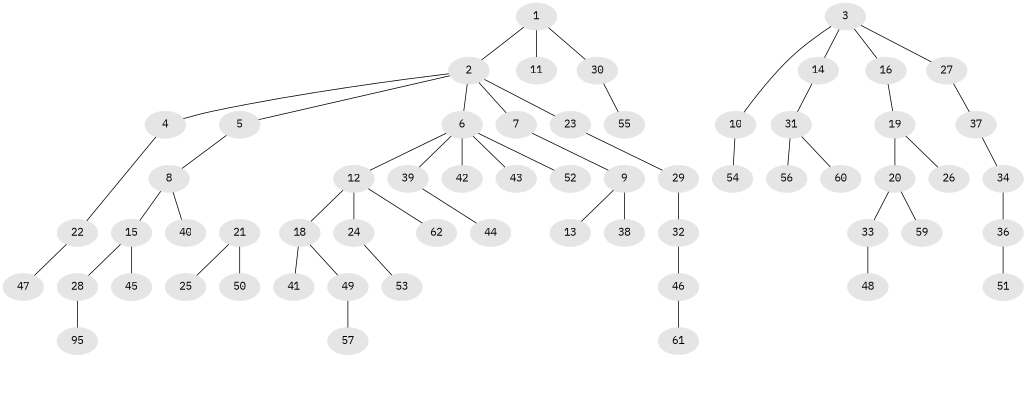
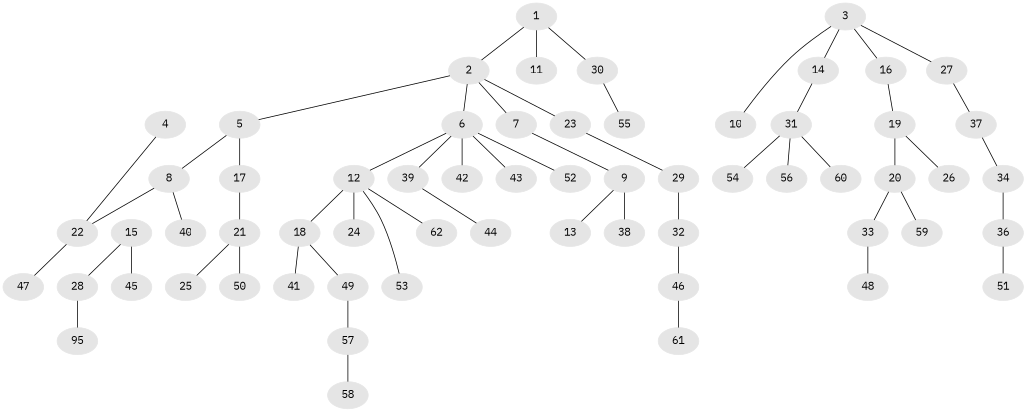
  graph {
    fontname="IBM Plex Mono"
    node [color=gray90 fontname="IBM Plex Mono" style=filled]
    edge [fontname="IBM Plex Mono"]
    1
    2
    11
    30
    4
    5
    6
    7
    23
    55
    3
    10
    14
    16
    27
    22
    8
+   17
    12
    39
    42
    43
    52
    9
    29
    31
    19
    37
    47
    15
    40
    21
    18
    24
    53
    62
    44
    13
    38
    28
    45
    41
    49
    54
    56
    60
    n47 [label=95]
    20
    26
    25
    50
    57
    33
    59
    34
    36
    48
    32
    46
    61
    51
+   58
    1 -- 2
    1 -- 11
    1 -- 30
-   2 -- 4
    2 -- 5
    2 -- 6
    2 -- 7
    2 -- 23
    30 -- 55
    4 -- 22
    5 -- 8
+   5 -- 17
    6 -- 12
    6 -- 39
    6 -- 42
    6 -- 43
    6 -- 52
    7 -- 9
    23 -- 29
    3 -- 10
    3 -- 14
    3 -- 16
    3 -- 27
    14 -- 31
    16 -- 19
    27 -- 37
    22 -- 47
-   8 -- 15
+   8 -- 22
    8 -- 40
+   17 -- 21
    12 -- 18
    12 -- 24
-   24 -- 53
+   12 -- 53
    12 -- 62
    39 -- 44
    9 -- 13
    9 -- 38
    29 -- 32
-   10 -- 54
+   31 -- 54
    31 -- 56
    31 -- 60
    19 -- 20
    19 -- 26
    37 -- 34
    15 -- 28
    15 -- 45
    21 -- 25
    21 -- 50
    18 -- 41
    18 -- 49
    28 -- n47
    49 -- 57
    20 -- 33
    20 -- 59
+   57 -- 58
    33 -- 48
    34 -- 36
    36 -- 51
    32 -- 46
    46 -- 61
  }
